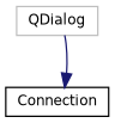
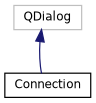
  digraph {
    rankdir=TB
    node [fillcolor=white fontname=Helvetica fontsize=10 shape=record style=filled]
    n1 [color=grey75 height=0.2 label=QDialog width=0.4]
    n2 [color=black height=0.2 label=Connection width=0.4]
-   n2 -> n1 [color=midnightblue dir=back fontname=Helvetica fontsize=10 labelfontname=Helvetica labelfontsize=10 style=solid]
+   n1 -> n2 [color=midnightblue dir=back fontname=Helvetica fontsize=10 labelfontname=Helvetica labelfontsize=10 style=solid]
  }
